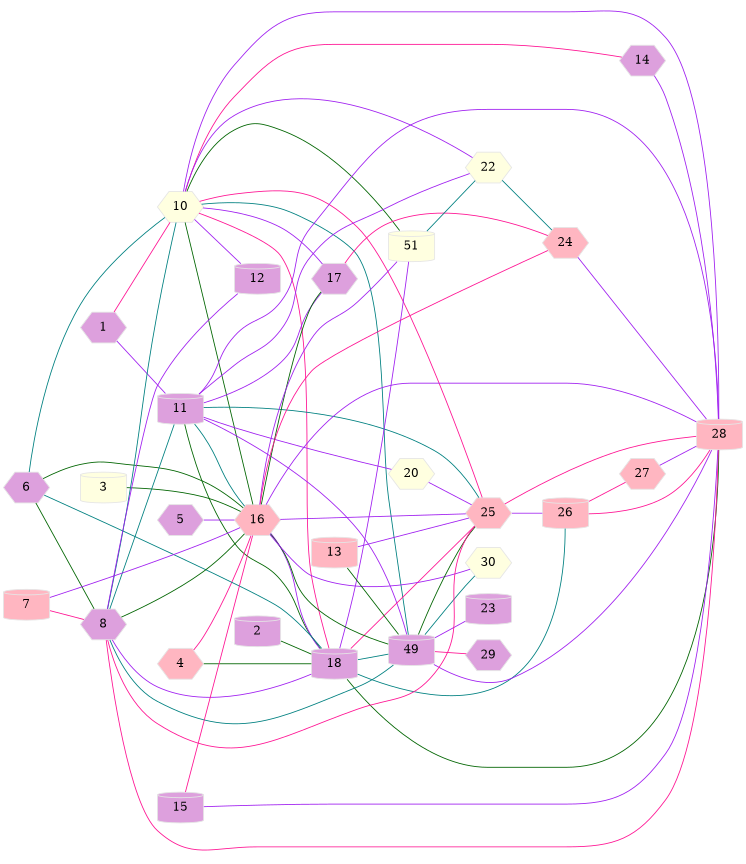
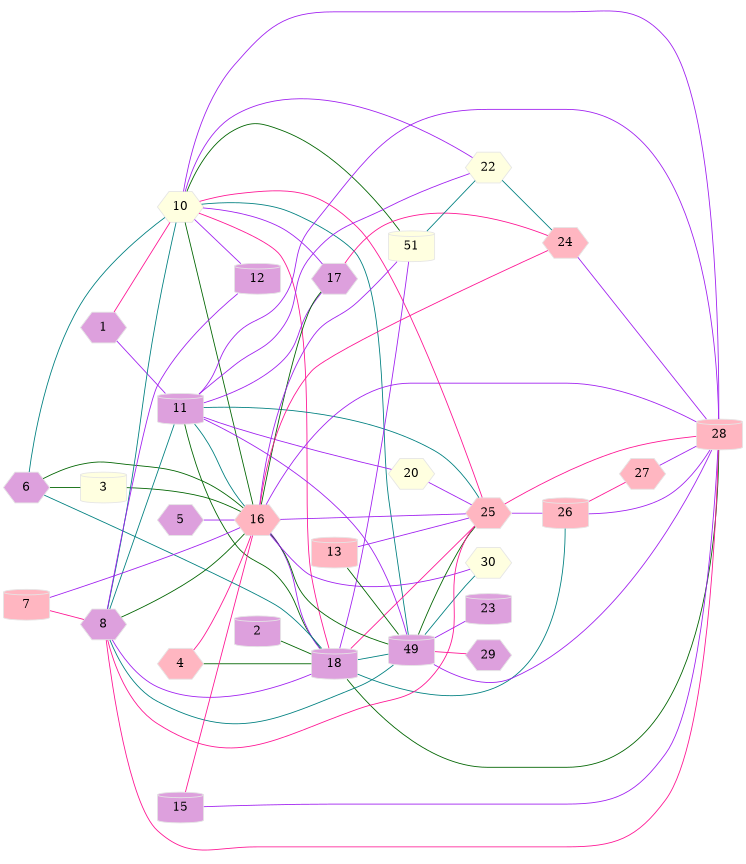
  graph {
    rankdir=LR
    node [color=gray90 fillcolor=plum shape=hexagon style=filled]
    edge [color=purple weight=1.0]
    10 [fillcolor=lightyellow]
    1
    11 [shape=cylinder]
    18 [shape=cylinder]
    16 [fillcolor=lightpink]
    12 [shape=cylinder]
    n7 [label=49 shape=cylinder]
    25 [fillcolor=lightpink]
    28 [fillcolor=lightpink shape=cylinder]
-   14
    17
    n12 [fillcolor=lightyellow label=51 shape=cylinder]
    22 [fillcolor=lightyellow]
    20 [fillcolor=lightyellow]
    2 [shape=cylinder]
    26 [fillcolor=lightpink shape=cylinder]
    3 [fillcolor=lightyellow shape=cylinder]
    24 [fillcolor=lightpink]
    30 [fillcolor=lightyellow]
    4 [fillcolor=lightpink]
    5
    6
    8
    7 [fillcolor=lightpink shape=cylinder]
    23 [shape=cylinder]
    29
    13 [fillcolor=lightpink shape=cylinder]
    15 [shape=cylinder]
    27 [fillcolor=lightpink]
    10 -- 18 [color=deeppink]
    10 -- 16 [color=darkgreen weight=3.0]
    10 -- 12
    10 -- n7 [color=teal]
    10 -- 25 [color=deeppink weight=2.0]
    10 -- 28 [weight=2.0]
-   10 -- 14 [color=deeppink]
    10 -- 17 [weight=2.0]
    10 -- n12 [color=darkgreen weight=2.0]
    10 -- 22
    1 -- 10 [color=deeppink]
    1 -- 11
    11 -- 18 [color=darkgreen]
    11 -- 16 [color=teal weight=3.0]
    11 -- n7
    11 -- 25 [color=teal weight=2.0]
    11 -- 28
    11 -- 17
    11 -- 22
    11 -- 20
    18 -- n7 [color=teal]
    18 -- 25 [color=deeppink weight=2.0]
    18 -- 28 [color=darkgreen weight=2.0]
    18 -- n12
    18 -- 26 [color=teal]
    16 -- 18 [weight=3.0]
    16 -- n7 [color=darkgreen weight=2.0]
    16 -- 25 [weight=6.0]
    16 -- 28 [weight=3.0]
    16 -- 17 [color=darkgreen]
    16 -- n12 [weight=3.0]
    16 -- 24 [color=deeppink]
    16 -- 30
    n7 -- 25 [color=darkgreen weight=2.0]
    n7 -- 28
    n7 -- 30 [color=teal]
    n7 -- 23
    n7 -- 29 [color=deeppink]
    25 -- 28 [color=deeppink weight=2.0]
    25 -- 26
-   14 -- 28
    17 -- 24 [color=deeppink]
    n12 -- 22 [color=teal]
    22 -- 24 [color=teal]
    20 -- 25
    2 -- 18 [color=darkgreen]
-   26 -- 28 [color=deeppink]
+   26 -- 28
    26 -- 27 [color=deeppink]
    3 -- 16 [color=darkgreen]
    24 -- 28
    4 -- 18 [color=darkgreen]
    4 -- 16 [color=deeppink]
    5 -- 16
    6 -- 10 [color=teal]
    6 -- 18 [color=teal]
    6 -- 16 [color=darkgreen]
-   6 -- 8 [color=darkgreen]
+   6 -- 3 [color=darkgreen]
    8 -- 10 [color=teal]
    8 -- 11 [color=teal]
    8 -- 18
    8 -- 16 [color=darkgreen weight=4.0]
    8 -- 12
    8 -- n7 [color=teal weight=3.0]
    8 -- 25 [color=deeppink weight=2.0]
    8 -- 28 [color=deeppink]
    7 -- 16
    7 -- 8 [color=deeppink]
    13 -- n7 [color=darkgreen]
    13 -- 25
    15 -- 16 [color=deeppink]
    15 -- 28
    27 -- 28
  }
